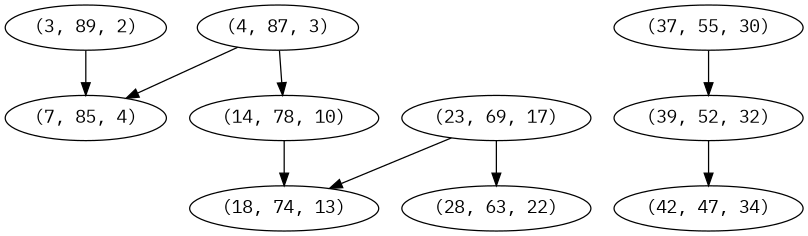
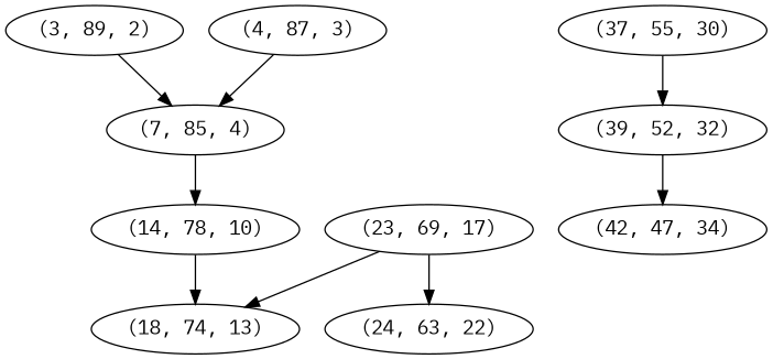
  digraph {
    fontname="IBM Plex Mono"
    node [fontname="IBM Plex Mono"]
    edge [fontname="IBM Plex Mono"]
    "(3, 89, 2)"
    "(7, 85, 4)"
    "(4, 87, 3)"
    "(14, 78, 10)"
    "(18, 74, 13)"
    "(23, 69, 17)"
-   "(28, 63, 22)"
+   "(28, 63, 22)" [label="(24, 63, 22)"]
    "(37, 55, 30)"
    "(39, 52, 32)"
    "(42, 47, 34)"
    "(3, 89, 2)" -> "(7, 85, 4)"
-   "(4, 87, 3)" -> "(14, 78, 10)"
+   "(7, 85, 4)" -> "(14, 78, 10)"
    "(4, 87, 3)" -> "(7, 85, 4)"
    "(14, 78, 10)" -> "(18, 74, 13)"
    "(23, 69, 17)" -> "(18, 74, 13)"
    "(23, 69, 17)" -> "(28, 63, 22)"
    "(37, 55, 30)" -> "(39, 52, 32)"
    "(39, 52, 32)" -> "(42, 47, 34)"
  }
